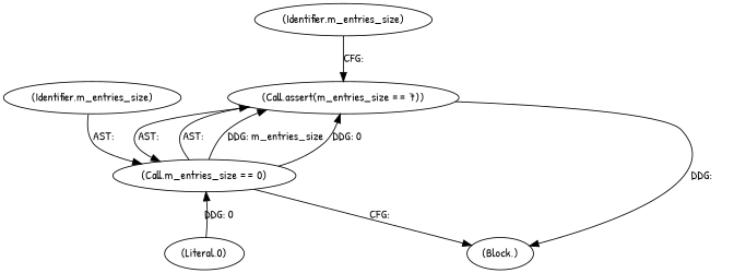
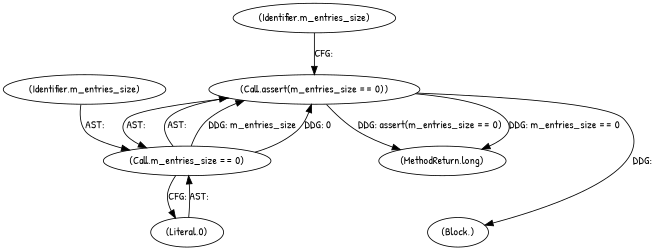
  digraph {
    fontname="Patrick Hand"
    node [fontname="Patrick Hand"]
    edge [fontname="Patrick Hand"]
-   n1 [label="(Call,assert(m_entries_size == 7))"]
+   n1 [label="(Call,assert(m_entries_size == 0))"]
    n2 [label="(Call,m_entries_size == 0)"]
+   n3 [label="(MethodReturn,long)"]
    n4 [label="(Block,)"]
    n5 [label="(Literal,0)"]
    n6 [label="(Identifier,m_entries_size)"]
    n7 [label="(Identifier,m_entries_size)"]
    n1 -> n2 [label="AST: "]
+   n1 -> n3 [label="DDG: m_entries_size == 0"]
+   n1 -> n3 [label="DDG: assert(m_entries_size == 0)"]
    n1 -> n4 [label="DDG: "]
    n2 -> n1 [label="AST: "]
    n2 -> n1 [label="DDG: m_entries_size"]
    n2 -> n1 [label="DDG: 0"]
-   n2 -> n4 [label="CFG: "]
-   n5 -> n2 [label="DDG: 0"]
+   n2 -> n5 [label="CFG: "]
+   n5 -> n2 [label="AST: "]
    n6 -> n2 [label="AST: "]
    n7 -> n1 [label="CFG: "]
  }
